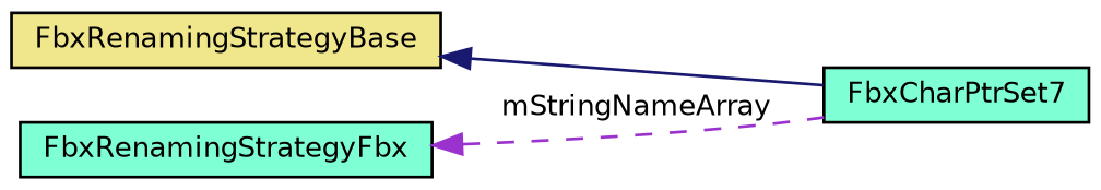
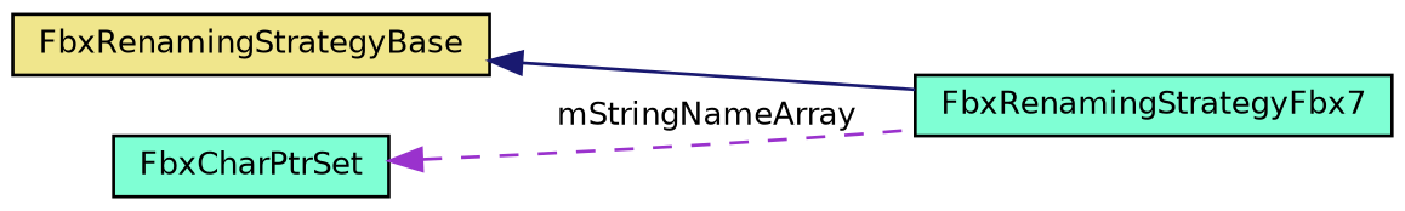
  digraph {
    rankdir=LR
    node [color=black fillcolor=aquamarine fontname=Helvetica fontsize=10 shape=record style=filled]
    edge [dir=back fontname=Helvetica fontsize=10 labelfontname=Helvetica labelfontsize=10]
-   n1 [fontcolor=black height=0.2 label=FbxCharPtrSet7 width=0.4]
+   n1 [fontcolor=black height=0.2 label=FbxRenamingStrategyFbx7 width=0.4]
    n2 [fillcolor=khaki height=0.2 label=FbxRenamingStrategyBase width=0.4]
-   n3 [height=0.2 label=FbxRenamingStrategyFbx width=0.4]
+   n3 [height=0.2 label=FbxCharPtrSet width=0.4]
    n2 -> n1 [color=midnightblue style=solid]
    n3 -> n1 [color=darkorchid3 label=" mStringNameArray" style=dashed]
  }
